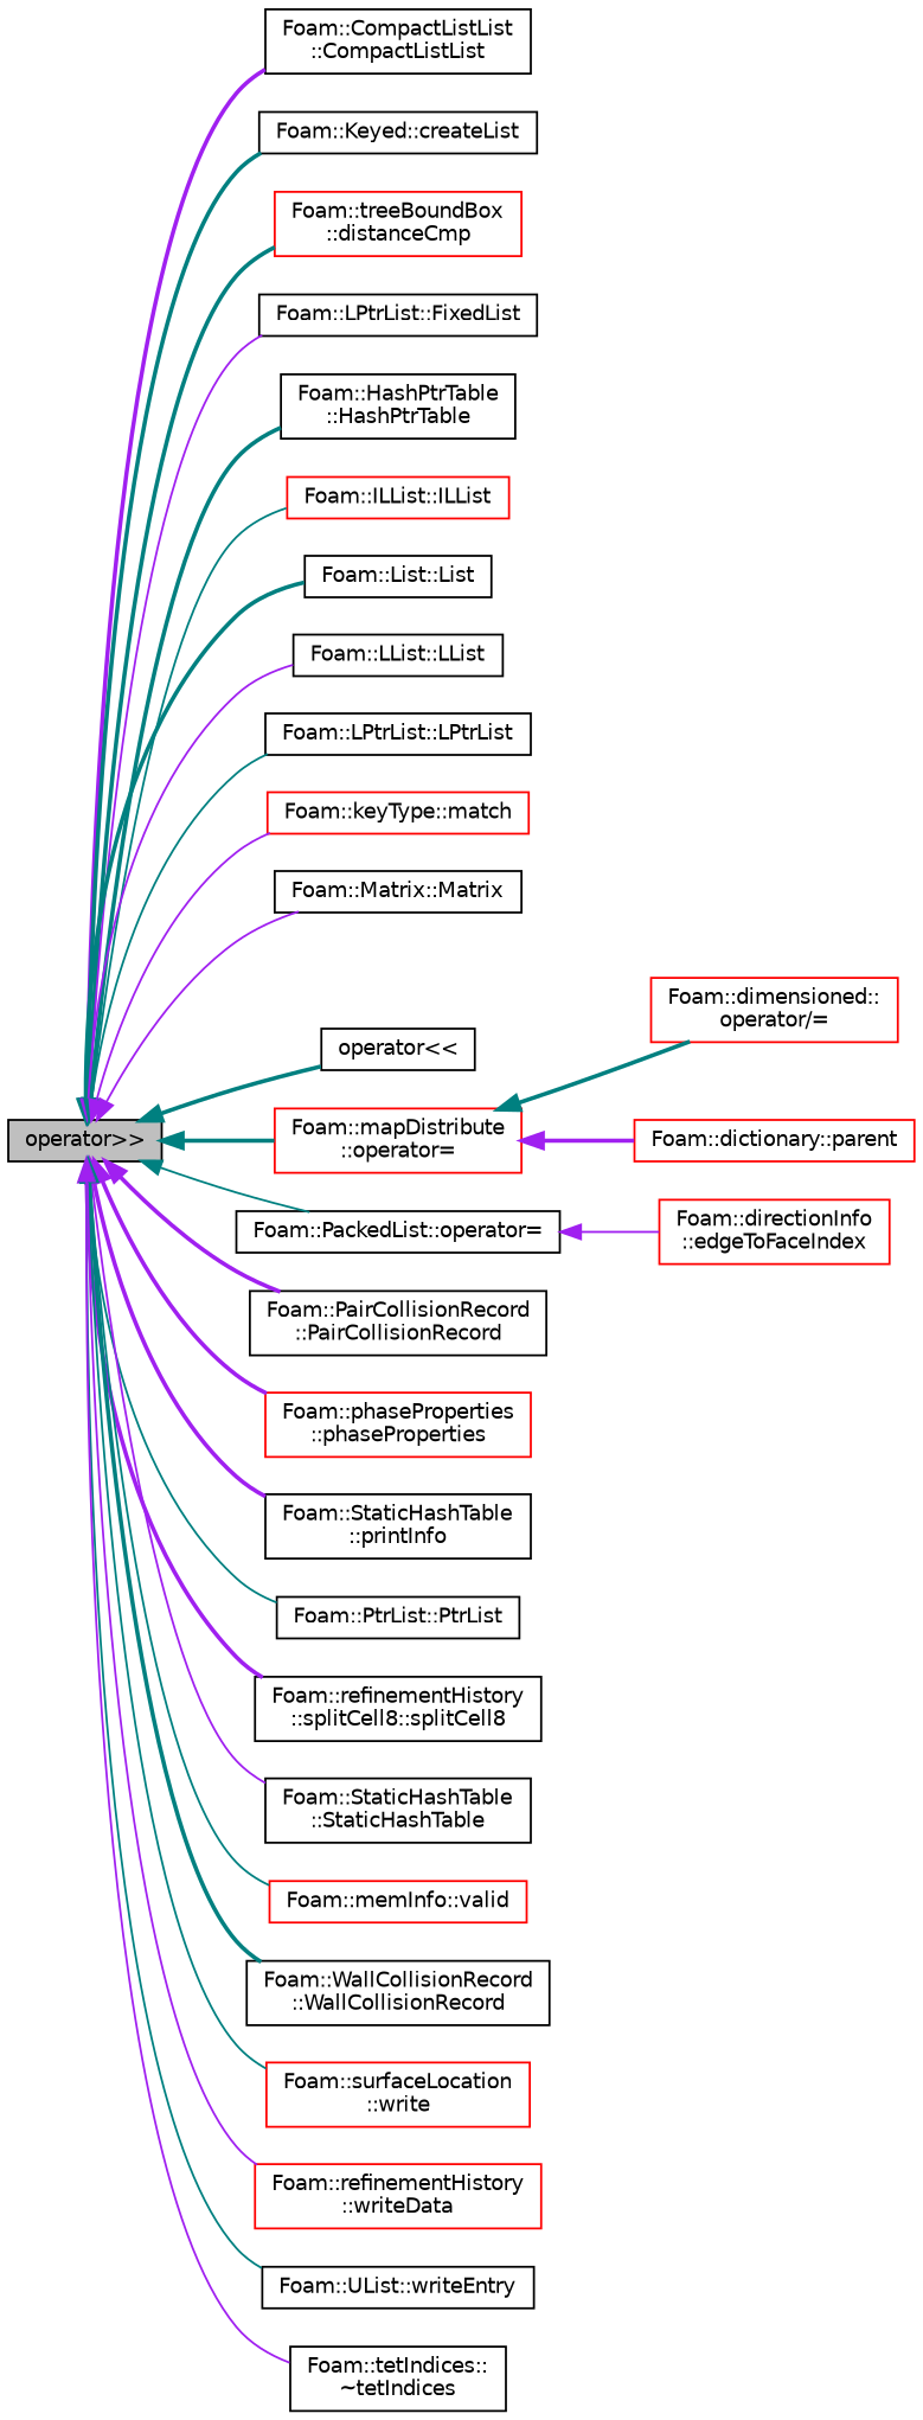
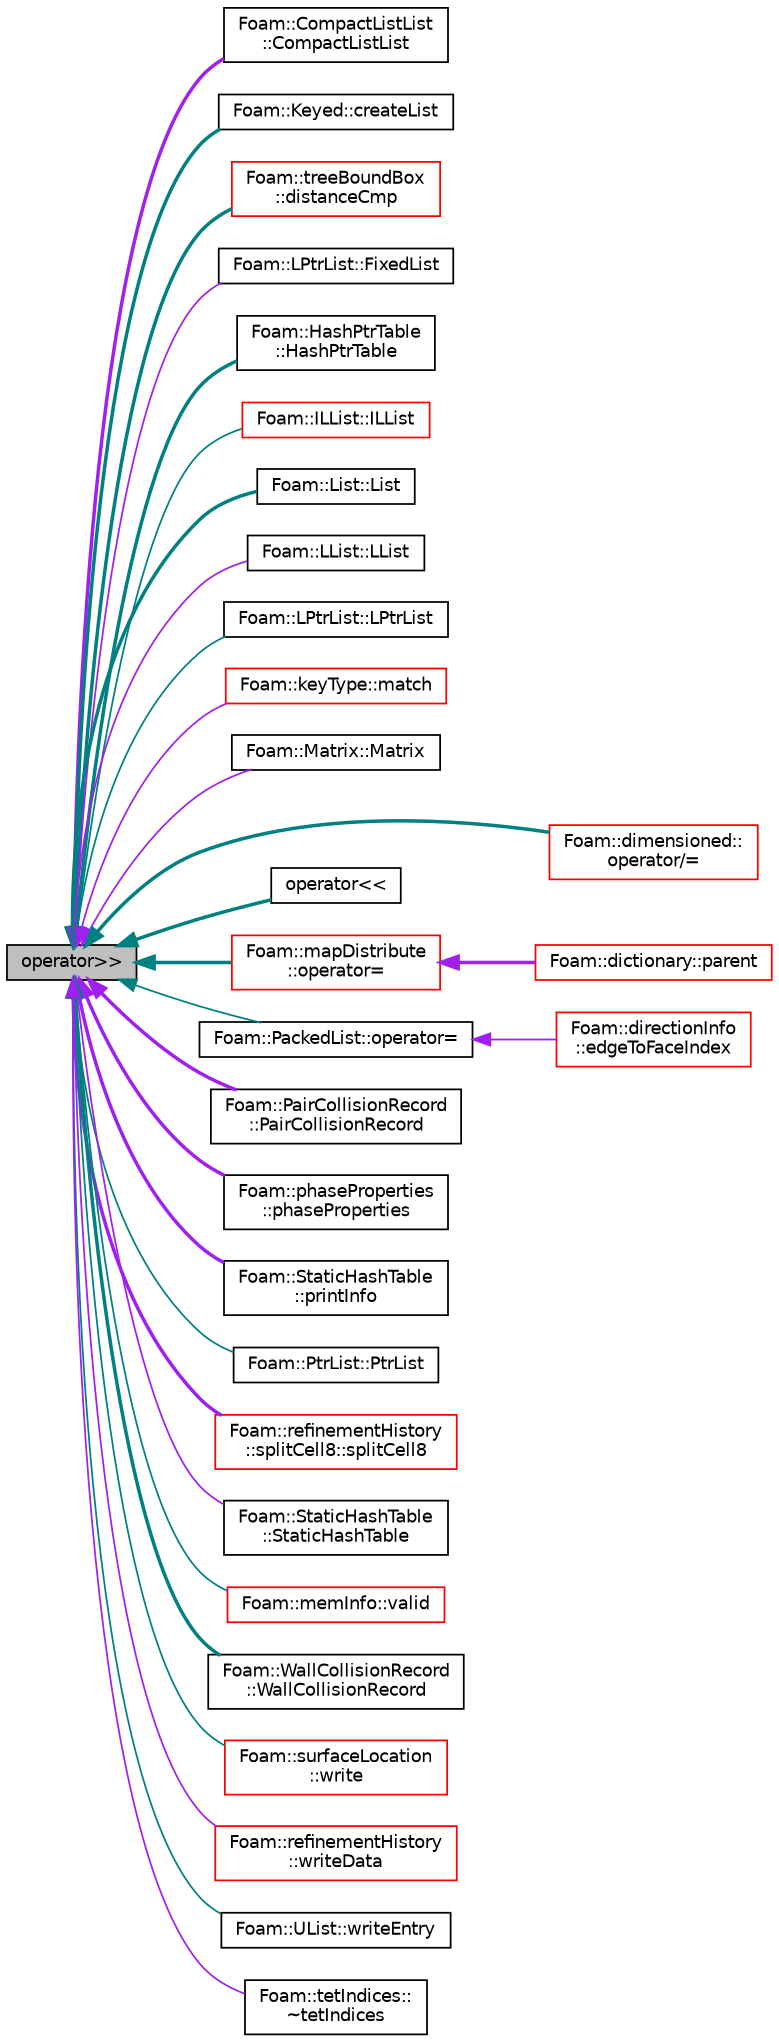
  digraph {
    rankdir=LR
    node [color=black fontname=Helvetica fontsize=10 shape=record]
    edge [color=teal dir=back fontname=Helvetica fontsize=10 labelfontname=Helvetica labelfontsize=10 style=solid]
    n1 [fillcolor=grey75 fontcolor=black height=0.2 label="operator\>\>" style=filled width=0.4]
    n2 [height=0.2 label="Foam::CompactListList\l::CompactListList" width=0.4]
    n3 [height=0.2 label="Foam::Keyed::createList" width=0.4]
    n4 [color=red height=0.2 label="Foam::treeBoundBox\l::distanceCmp" width=0.4]
    n5 [height=0.2 label="Foam::LPtrList::FixedList" width=0.4]
    n6 [height=0.2 label="Foam::HashPtrTable\l::HashPtrTable" width=0.4]
    n7 [color=red height=0.2 label="Foam::ILList::ILList" width=0.4]
    n8 [height=0.2 label="Foam::List::List" width=0.4]
    n9 [height=0.2 label="Foam::LList::LList" width=0.4]
    n10 [height=0.2 label="Foam::LPtrList::LPtrList" width=0.4]
    n11 [color=red height=0.2 label="Foam::keyType::match" width=0.4]
    n12 [height=0.2 label="Foam::Matrix::Matrix" width=0.4]
    n13 [color=red height=0.2 label="Foam::dimensioned::\loperator/=" width=0.4]
    n14 [height=0.2 label="operator\<\<" width=0.4]
    n15 [height=0.2 label="Foam::PackedList::operator=" width=0.4]
    n16 [color=red height=0.2 label="Foam::mapDistribute\l::operator=" width=0.4]
    n17 [height=0.2 label="Foam::PairCollisionRecord\l::PairCollisionRecord" width=0.4]
-   n18 [color=red height=0.2 label="Foam::phaseProperties\l::phaseProperties" width=0.4]
+   n18 [height=0.2 label="Foam::phaseProperties\l::phaseProperties" width=0.4]
    n19 [height=0.2 label="Foam::StaticHashTable\l::printInfo" width=0.4]
    n20 [height=0.2 label="Foam::PtrList::PtrList" width=0.4]
-   n21 [height=0.2 label="Foam::refinementHistory\l::splitCell8::splitCell8" width=0.4]
+   n21 [color=red height=0.2 label="Foam::refinementHistory\l::splitCell8::splitCell8" width=0.4]
    n22 [height=0.2 label="Foam::StaticHashTable\l::StaticHashTable" width=0.4]
    n23 [color=red height=0.2 label="Foam::memInfo::valid" width=0.4]
    n24 [height=0.2 label="Foam::WallCollisionRecord\l::WallCollisionRecord" width=0.4]
    n25 [color=red height=0.2 label="Foam::surfaceLocation\l::write" width=0.4]
    n26 [color=red height=0.2 label="Foam::refinementHistory\l::writeData" width=0.4]
    n27 [height=0.2 label="Foam::UList::writeEntry" width=0.4]
    n28 [height=0.2 label="Foam::tetIndices::\l~tetIndices" width=0.4]
    n29 [color=red height=0.2 label="Foam::directionInfo\l::edgeToFaceIndex" width=0.4]
    n30 [color=red height=0.2 label="Foam::dictionary::parent" width=0.4]
    n1 -> n2 [color=purple style=bold]
    n1 -> n3 [style=bold]
    n1 -> n4 [style=bold]
    n1 -> n5 [color=purple]
    n1 -> n6 [style=bold]
    n1 -> n7
    n1 -> n8 [style=bold]
    n1 -> n9 [color=purple]
    n1 -> n10
    n1 -> n11 [color=purple]
    n1 -> n12 [color=purple]
-   n16 -> n13 [style=bold]
+   n1 -> n13 [style=bold]
    n1 -> n14 [style=bold]
    n1 -> n15
    n1 -> n16 [style=bold]
    n1 -> n17 [color=purple style=bold]
    n1 -> n18 [color=purple style=bold]
    n1 -> n19 [color=purple style=bold]
    n1 -> n20
    n1 -> n21 [color=purple style=bold]
    n1 -> n22 [color=purple]
    n1 -> n23
    n1 -> n24 [style=bold]
    n1 -> n25
    n1 -> n26 [color=purple]
    n1 -> n27
    n1 -> n28 [color=purple]
    n15 -> n29 [color=purple]
    n16 -> n30 [color=purple style=bold]
  }
